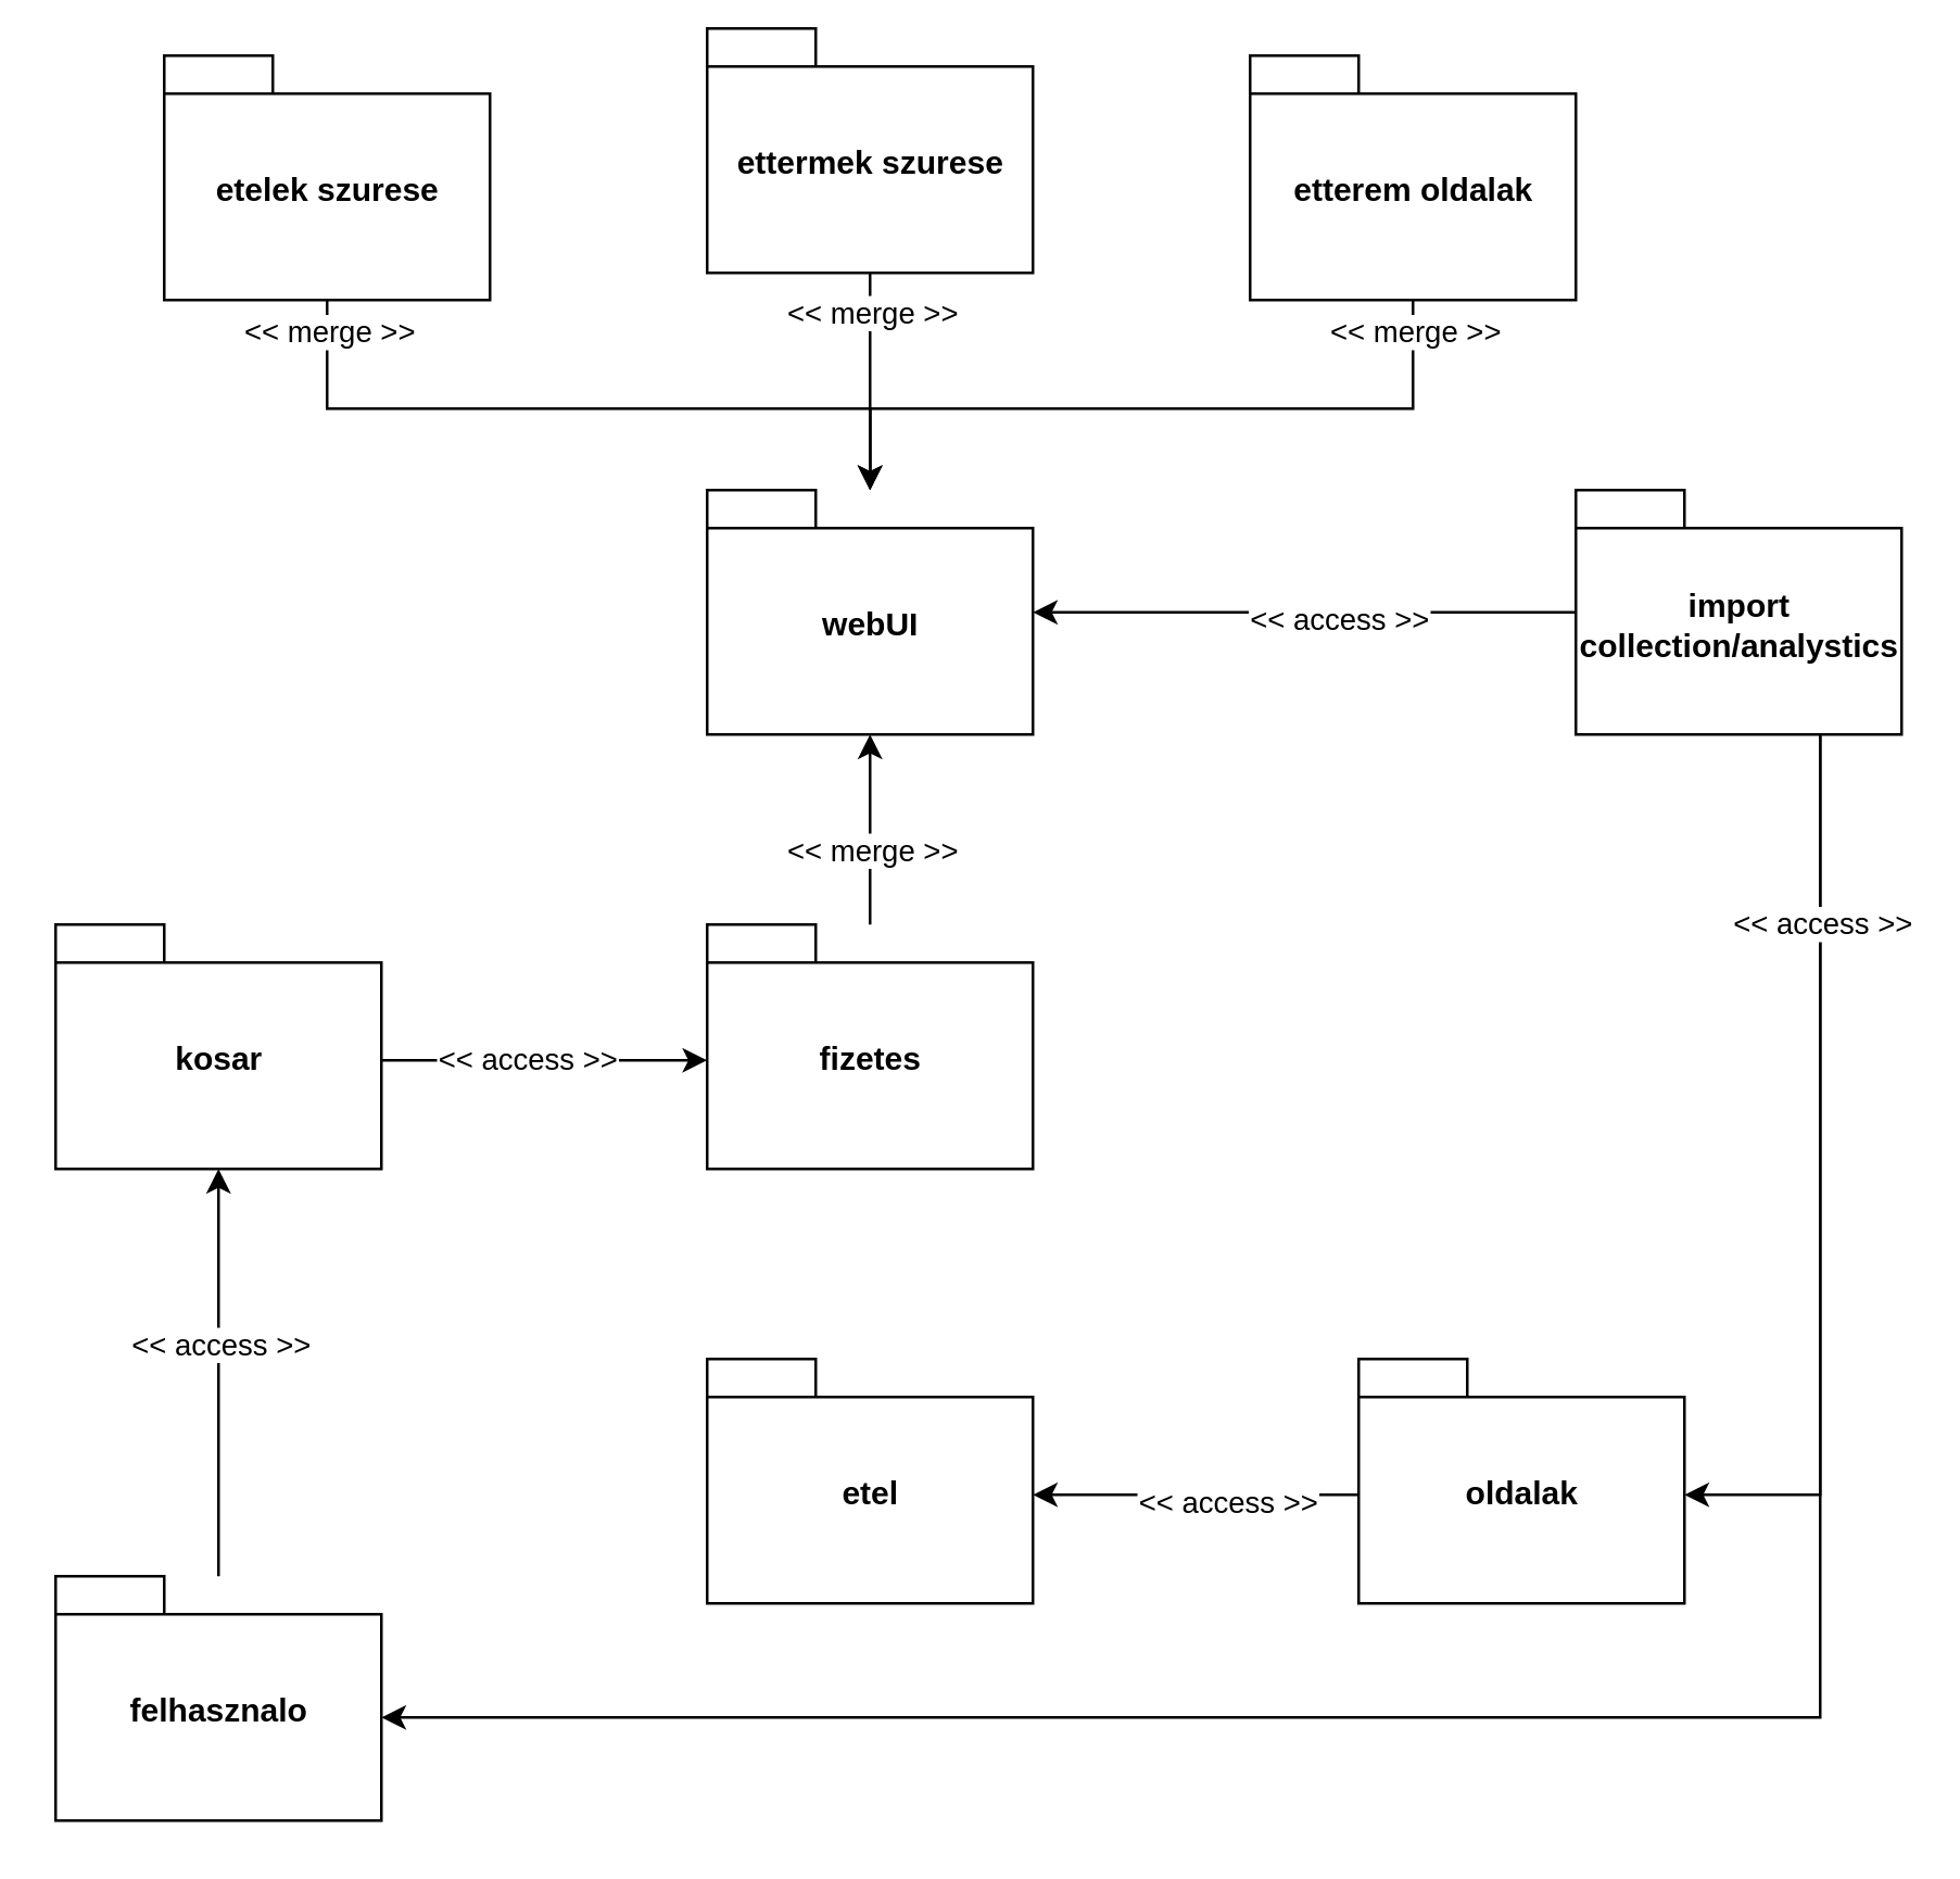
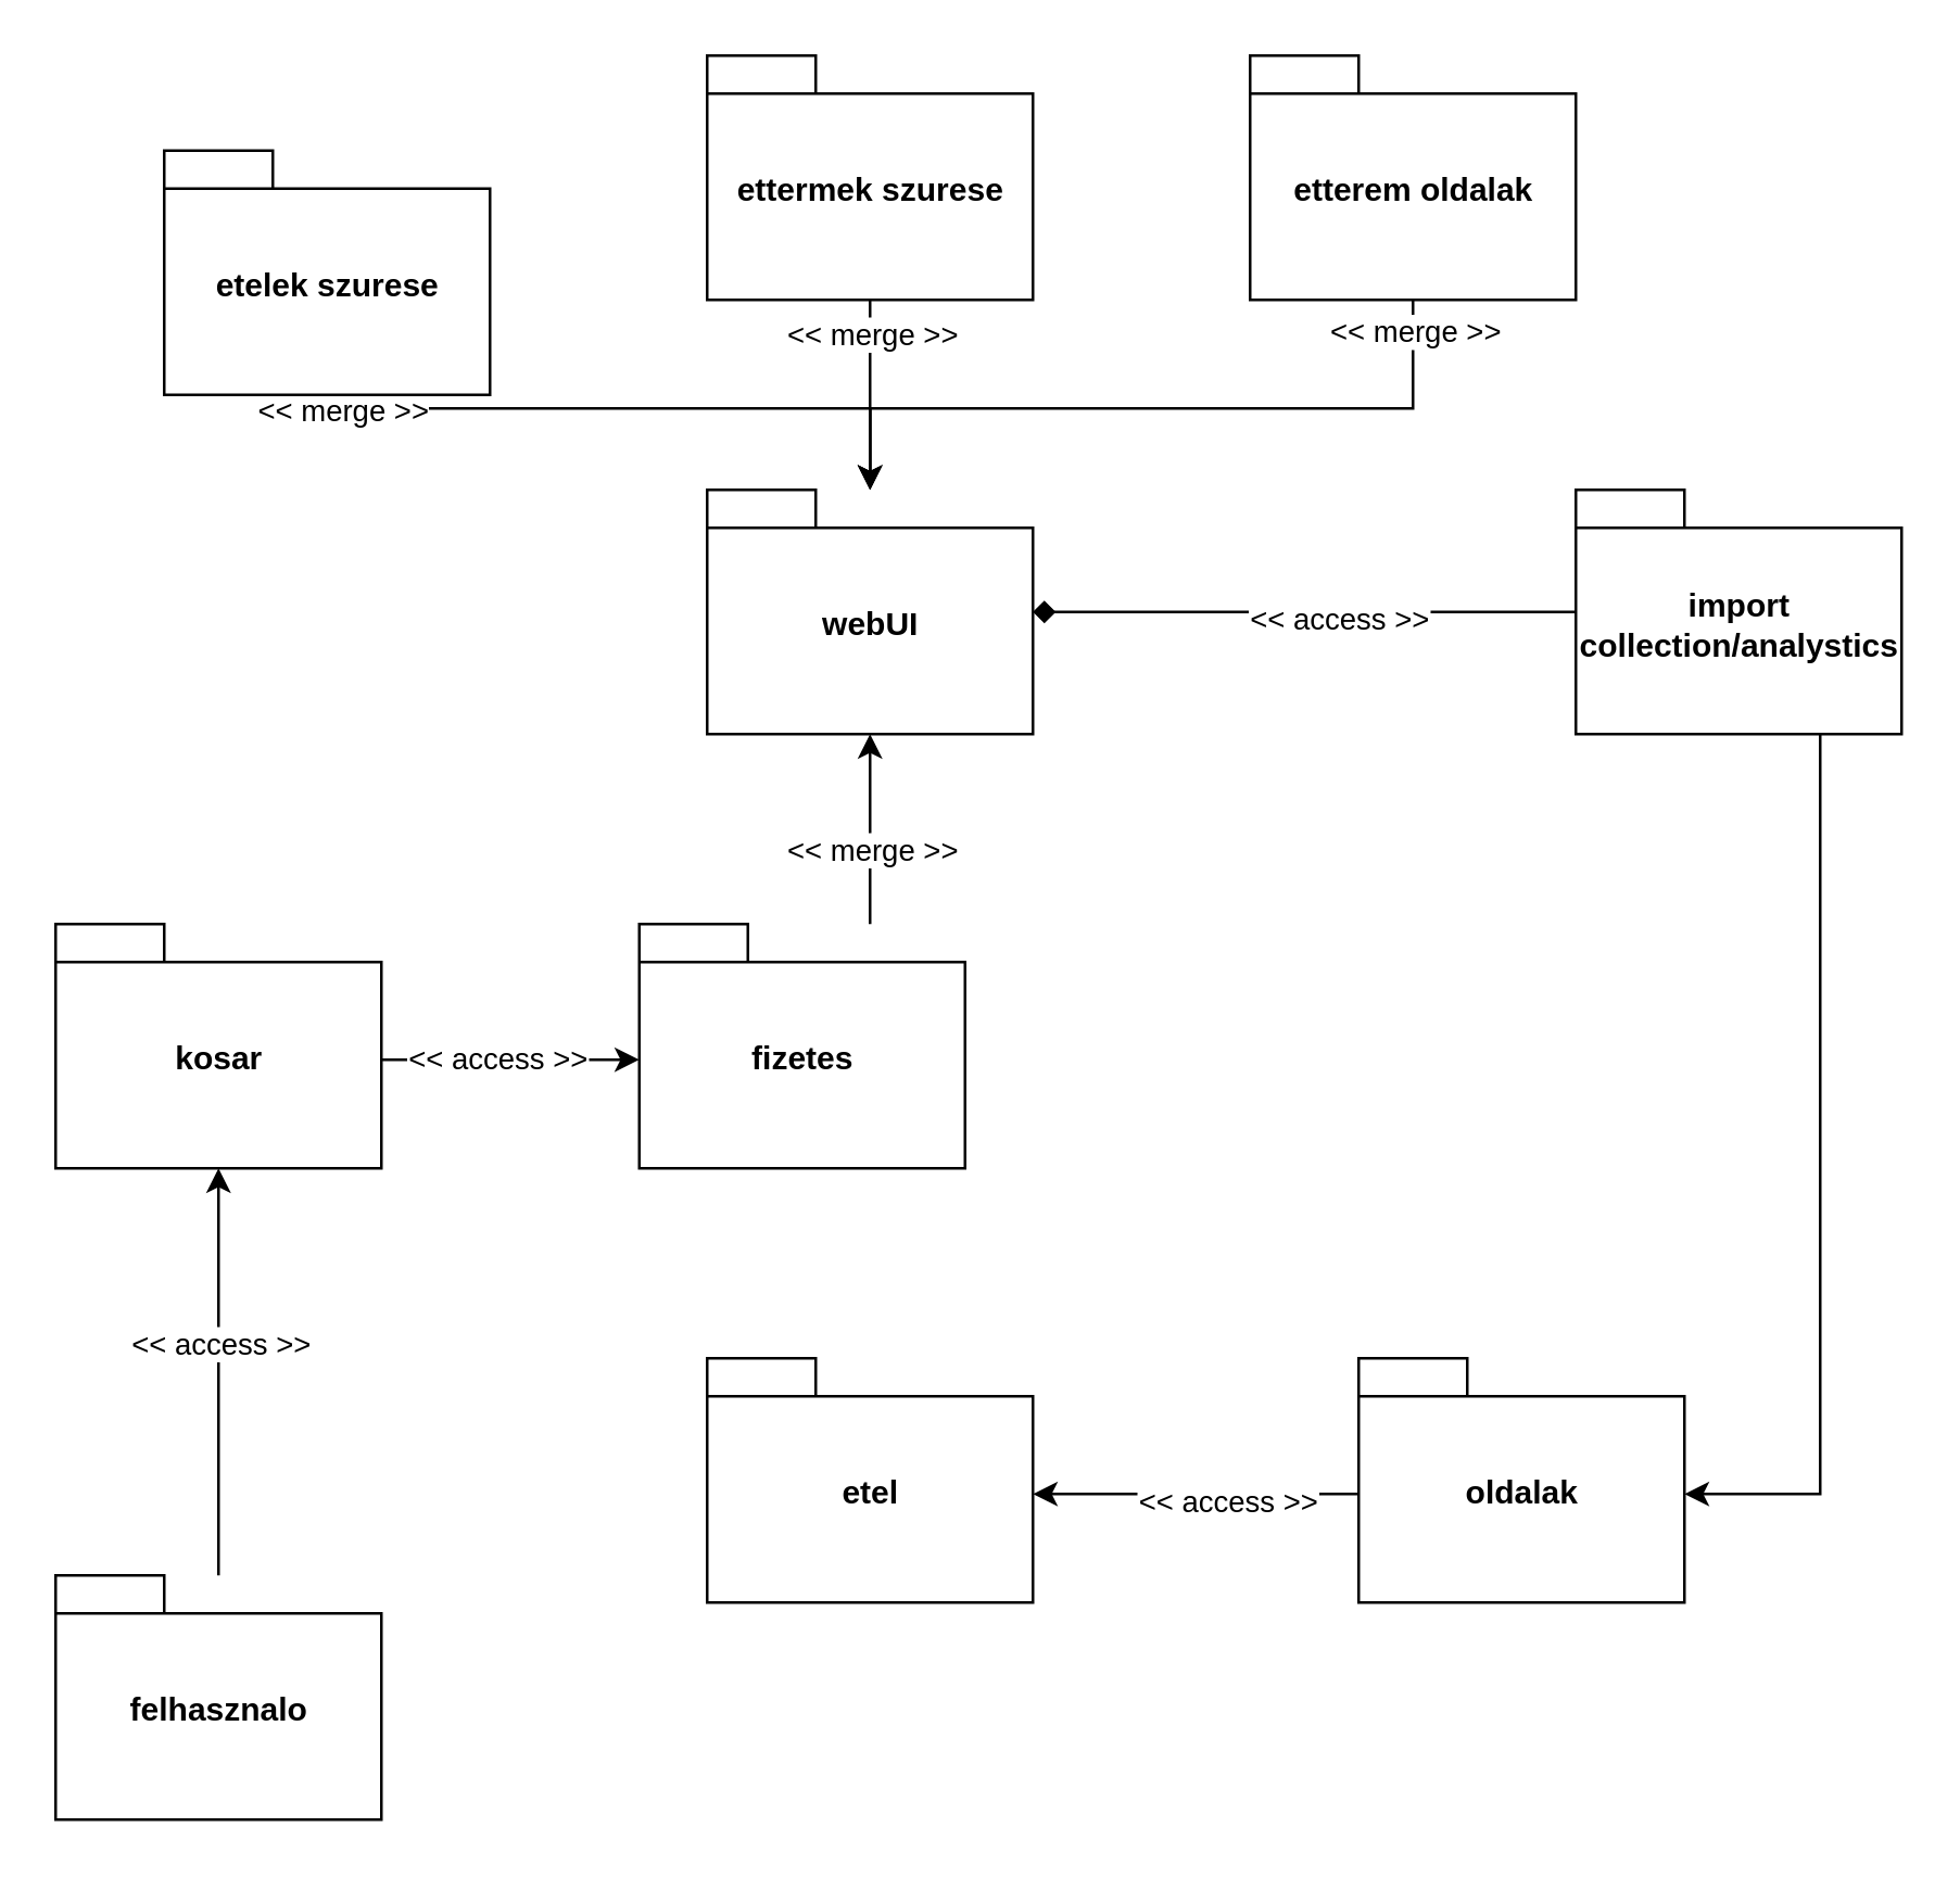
  <mxCell id="0" />
  <mxCell id="1" parent="0" />
  <mxCell id="2" style="edgeStyle=orthogonalEdgeStyle;rounded=0;orthogonalLoop=1;jettySize=auto;html=1;exitX=0.75;exitY=1;exitDx=0;exitDy=0;exitPerimeter=0;" edge="1" parent="1" source="7" target="20"><mxGeometry relative="1" as="geometry"><Array as="points"><mxPoint x="670" y="550" /></Array></mxGeometry></mxCell>
- <mxCell id="3" style="edgeStyle=orthogonalEdgeStyle;rounded=0;orthogonalLoop=1;jettySize=auto;html=1;entryX=0;entryY=0;entryDx=120;entryDy=52;entryPerimeter=0;" edge="1" parent="1" source="7" target="14"><mxGeometry relative="1" as="geometry"><Array as="points"><mxPoint x="670" y="632" /></Array></mxGeometry></mxCell>
- <mxCell id="4" value="&amp;lt;&amp;lt; access &amp;gt;&amp;gt;" style="edgeLabel;html=1;align=center;verticalAlign=middle;resizable=0;points=[];" vertex="1" connectable="0" parent="3"><mxGeometry x="-0.845" relative="1" as="geometry"><mxPoint as="offset" /></mxGeometry></mxCell>
- <mxCell id="5" style="edgeStyle=orthogonalEdgeStyle;rounded=0;orthogonalLoop=1;jettySize=auto;html=1;" edge="1" parent="1" source="7" target="21"><mxGeometry relative="1" as="geometry" /></mxCell>
+ <mxCell id="5" style="edgeStyle=orthogonalEdgeStyle;rounded=0;orthogonalLoop=1;jettySize=auto;html=1;endArrow=diamond;" edge="1" parent="1" source="7" target="21"><mxGeometry relative="1" as="geometry" /></mxCell>
  <mxCell id="6" value="&amp;lt;&amp;lt; access &amp;gt;&amp;gt;" style="edgeLabel;html=1;align=center;verticalAlign=middle;resizable=0;points=[];" vertex="1" connectable="0" parent="5"><mxGeometry x="-0.12" y="2" relative="1" as="geometry"><mxPoint as="offset" /></mxGeometry></mxCell>
  <mxCell id="7" value="import&lt;br&gt;collection/analystics" style="shape=folder;fontStyle=1;spacingTop=10;tabWidth=40;tabHeight=14;tabPosition=left;html=1;" vertex="1" parent="1"><mxGeometry x="580" y="180" width="120" height="90" as="geometry" /></mxCell>
  <mxCell id="8" value="etel" style="shape=folder;fontStyle=1;spacingTop=10;tabWidth=40;tabHeight=14;tabPosition=left;html=1;" vertex="1" parent="1"><mxGeometry x="260" y="500" width="120" height="90" as="geometry" /></mxCell>
  <mxCell id="9" style="edgeStyle=orthogonalEdgeStyle;rounded=0;orthogonalLoop=1;jettySize=auto;html=1;" edge="1" parent="1" source="11" target="21"><mxGeometry relative="1" as="geometry"><Array as="points"><mxPoint x="320" y="310" /><mxPoint x="320" y="310" /></Array></mxGeometry></mxCell>
  <mxCell id="10" value="&amp;lt;&amp;lt; merge &amp;gt;&amp;gt;" style="edgeLabel;html=1;align=center;verticalAlign=middle;resizable=0;points=[];" vertex="1" connectable="0" parent="9"><mxGeometry x="-0.2" relative="1" as="geometry"><mxPoint as="offset" /></mxGeometry></mxCell>
- <mxCell id="11" value="fizetes" style="shape=folder;fontStyle=1;spacingTop=10;tabWidth=40;tabHeight=14;tabPosition=left;html=1;" vertex="1" parent="1"><mxGeometry x="260" y="340" width="120" height="90" as="geometry" /></mxCell>
+ <mxCell id="11" value="fizetes" style="shape=folder;fontStyle=1;spacingTop=10;tabWidth=40;tabHeight=14;tabPosition=left;html=1;" vertex="1" parent="1"><mxGeometry x="235" y="340" width="120" height="90" as="geometry" /></mxCell>
  <mxCell id="12" style="edgeStyle=orthogonalEdgeStyle;rounded=0;orthogonalLoop=1;jettySize=auto;html=1;" edge="1" parent="1" source="14" target="17"><mxGeometry relative="1" as="geometry" /></mxCell>
  <mxCell id="13" value="&amp;lt;&amp;lt; access &amp;gt;&amp;gt;" style="edgeLabel;html=1;align=center;verticalAlign=middle;resizable=0;points=[];" vertex="1" connectable="0" parent="12"><mxGeometry x="0.144" relative="1" as="geometry"><mxPoint as="offset" /></mxGeometry></mxCell>
  <mxCell id="14" value="felhasznalo" style="shape=folder;fontStyle=1;spacingTop=10;tabWidth=40;tabHeight=14;tabPosition=left;html=1;" vertex="1" parent="1"><mxGeometry x="20" y="580" width="120" height="90" as="geometry" /></mxCell>
  <mxCell id="15" style="edgeStyle=orthogonalEdgeStyle;rounded=0;orthogonalLoop=1;jettySize=auto;html=1;" edge="1" parent="1" source="17" target="11"><mxGeometry relative="1" as="geometry"><Array as="points"><mxPoint x="200" y="390" /><mxPoint x="200" y="390" /></Array></mxGeometry></mxCell>
  <mxCell id="16" value="&amp;lt;&amp;lt; access &amp;gt;&amp;gt;" style="edgeLabel;html=1;align=center;verticalAlign=middle;resizable=0;points=[];" vertex="1" connectable="0" parent="15"><mxGeometry x="-0.112" y="1" relative="1" as="geometry"><mxPoint as="offset" /></mxGeometry></mxCell>
  <mxCell id="17" value="kosar&lt;br&gt;" style="shape=folder;fontStyle=1;spacingTop=10;tabWidth=40;tabHeight=14;tabPosition=left;html=1;" vertex="1" parent="1"><mxGeometry x="20" y="340" width="120" height="90" as="geometry" /></mxCell>
  <mxCell id="18" style="edgeStyle=orthogonalEdgeStyle;rounded=0;orthogonalLoop=1;jettySize=auto;html=1;" edge="1" parent="1" source="20" target="8"><mxGeometry relative="1" as="geometry"><Array as="points"><mxPoint x="430" y="550" /><mxPoint x="430" y="550" /></Array></mxGeometry></mxCell>
  <mxCell id="19" value="&amp;lt;&amp;lt; access &amp;gt;&amp;gt;" style="edgeLabel;html=1;align=center;verticalAlign=middle;resizable=0;points=[];" vertex="1" connectable="0" parent="18"><mxGeometry x="-0.189" y="2" relative="1" as="geometry"><mxPoint as="offset" /></mxGeometry></mxCell>
  <mxCell id="20" value="oldalak" style="shape=folder;fontStyle=1;spacingTop=10;tabWidth=40;tabHeight=14;tabPosition=left;html=1;" vertex="1" parent="1"><mxGeometry x="500" y="500" width="120" height="90" as="geometry" /></mxCell>
  <mxCell id="21" value="webUI" style="shape=folder;fontStyle=1;spacingTop=10;tabWidth=40;tabHeight=14;tabPosition=left;html=1;" vertex="1" parent="1"><mxGeometry x="260" y="180" width="120" height="90" as="geometry" /></mxCell>
  <mxCell id="22" style="edgeStyle=orthogonalEdgeStyle;rounded=0;orthogonalLoop=1;jettySize=auto;html=1;" edge="1" parent="1" source="24" target="21"><mxGeometry relative="1" as="geometry"><Array as="points"><mxPoint x="320" y="130" /><mxPoint x="320" y="130" /></Array></mxGeometry></mxCell>
  <mxCell id="23" value="&amp;lt;&amp;lt; merge &amp;gt;&amp;gt;" style="edgeLabel;html=1;align=center;verticalAlign=middle;resizable=0;points=[];" vertex="1" connectable="0" parent="22"><mxGeometry x="-0.662" relative="1" as="geometry"><mxPoint as="offset" /></mxGeometry></mxCell>
- <mxCell id="24" value="ettermek szurese" style="shape=folder;fontStyle=1;spacingTop=10;tabWidth=40;tabHeight=14;tabPosition=left;html=1;" vertex="1" parent="1"><mxGeometry x="260" y="10" width="120" height="90" as="geometry" /></mxCell>
+ <mxCell id="24" value="ettermek szurese" style="shape=folder;fontStyle=1;spacingTop=10;tabWidth=40;tabHeight=14;tabPosition=left;html=1;" vertex="1" parent="1"><mxGeometry x="260" y="20" width="120" height="90" as="geometry" /></mxCell>
  <mxCell id="25" style="edgeStyle=orthogonalEdgeStyle;rounded=0;orthogonalLoop=1;jettySize=auto;html=1;" edge="1" parent="1" source="27" target="21"><mxGeometry relative="1" as="geometry"><Array as="points"><mxPoint x="520" y="150" /><mxPoint x="320" y="150" /></Array></mxGeometry></mxCell>
  <mxCell id="26" value="&amp;lt;&amp;lt; merge &amp;gt;&amp;gt;" style="edgeLabel;html=1;align=center;verticalAlign=middle;resizable=0;points=[];" vertex="1" connectable="0" parent="25"><mxGeometry x="-0.916" relative="1" as="geometry"><mxPoint as="offset" /></mxGeometry></mxCell>
  <mxCell id="27" value="etterem oldalak" style="shape=folder;fontStyle=1;spacingTop=10;tabWidth=40;tabHeight=14;tabPosition=left;html=1;" vertex="1" parent="1"><mxGeometry x="460" y="20" width="120" height="90" as="geometry" /></mxCell>
  <mxCell id="28" style="edgeStyle=orthogonalEdgeStyle;rounded=0;orthogonalLoop=1;jettySize=auto;html=1;" edge="1" parent="1" source="30" target="21"><mxGeometry relative="1" as="geometry"><Array as="points"><mxPoint x="120" y="150" /><mxPoint x="320" y="150" /></Array></mxGeometry></mxCell>
  <mxCell id="29" value="&amp;lt;&amp;lt; merge &amp;gt;&amp;gt;" style="edgeLabel;html=1;align=center;verticalAlign=middle;resizable=0;points=[];" vertex="1" connectable="0" parent="28"><mxGeometry x="-0.917" relative="1" as="geometry"><mxPoint as="offset" /></mxGeometry></mxCell>
- <mxCell id="30" value="etelek szurese" style="shape=folder;fontStyle=1;spacingTop=10;tabWidth=40;tabHeight=14;tabPosition=left;html=1;" vertex="1" parent="1"><mxGeometry x="60" y="20" width="120" height="90" as="geometry" /></mxCell>
+ <mxCell id="30" value="etelek szurese" style="shape=folder;fontStyle=1;spacingTop=10;tabWidth=40;tabHeight=14;tabPosition=left;html=1;" vertex="1" parent="1"><mxGeometry x="60" y="55" width="120" height="90" as="geometry" /></mxCell>
